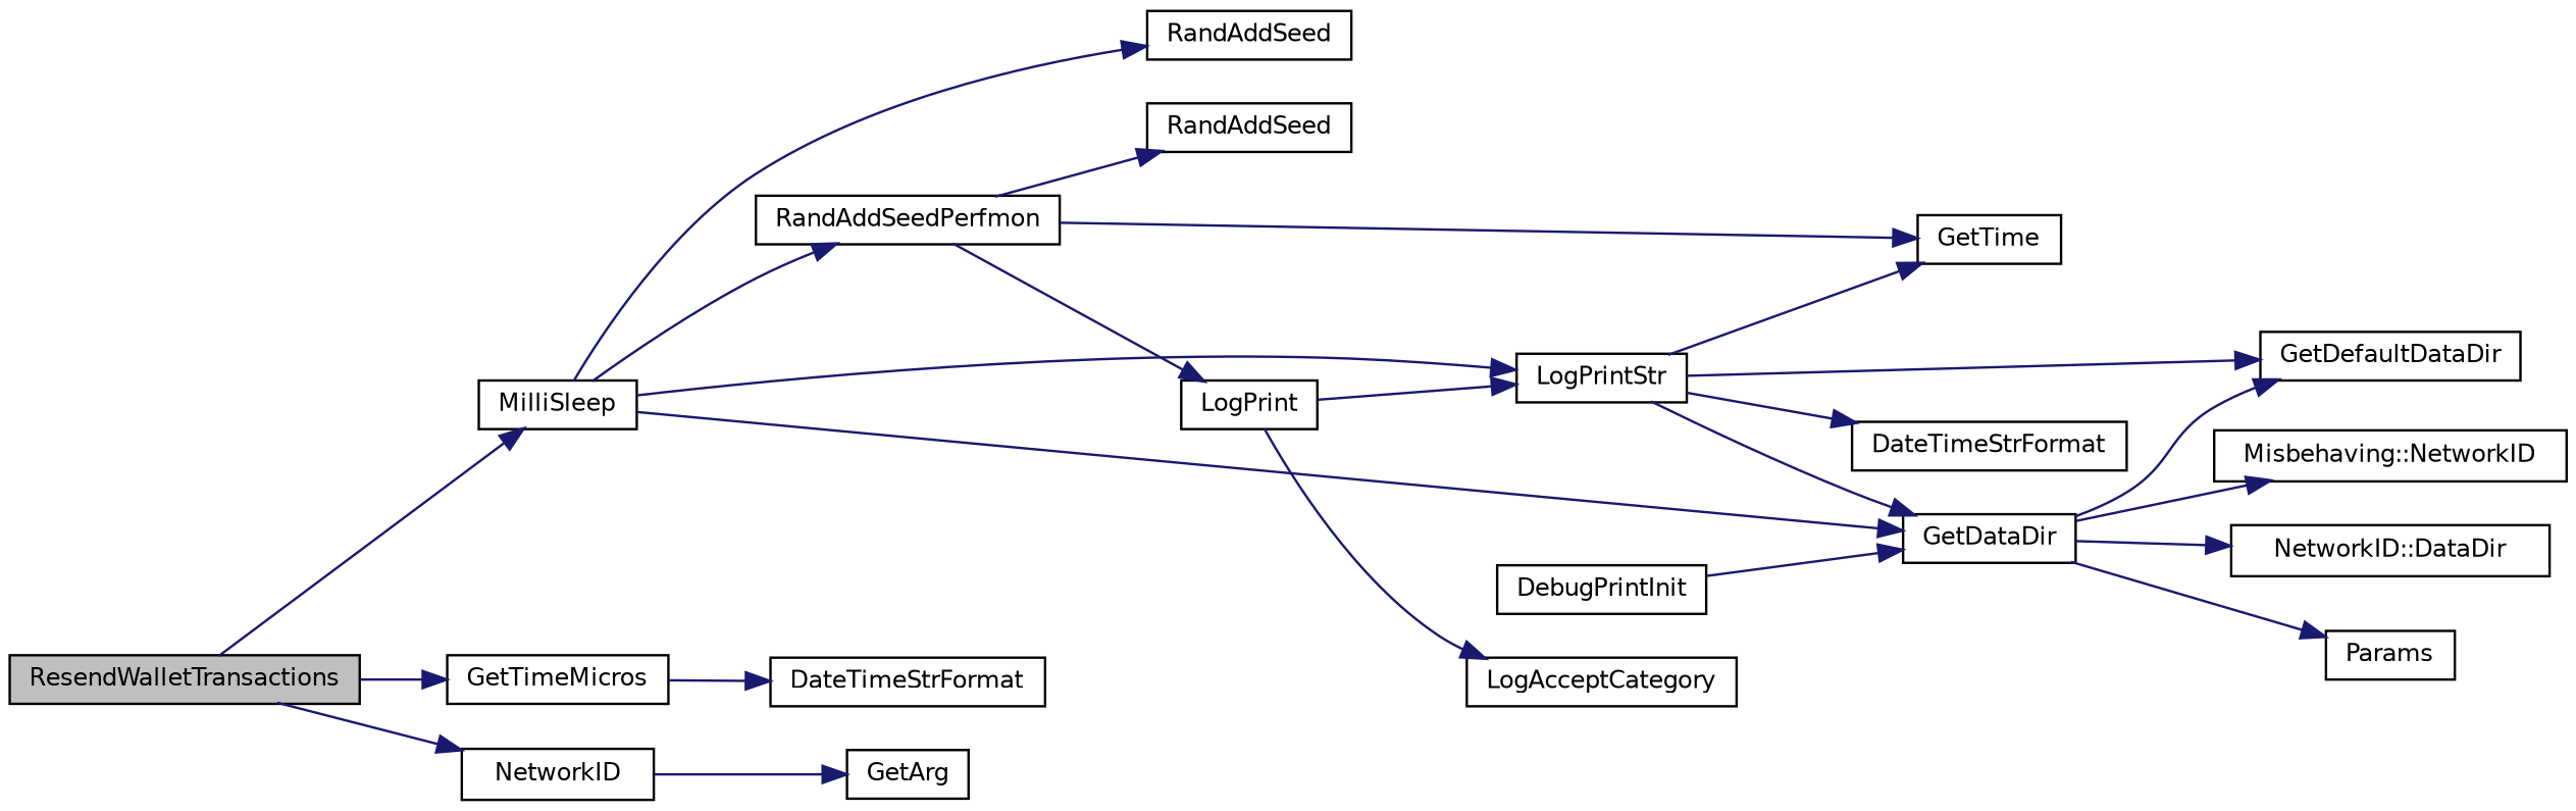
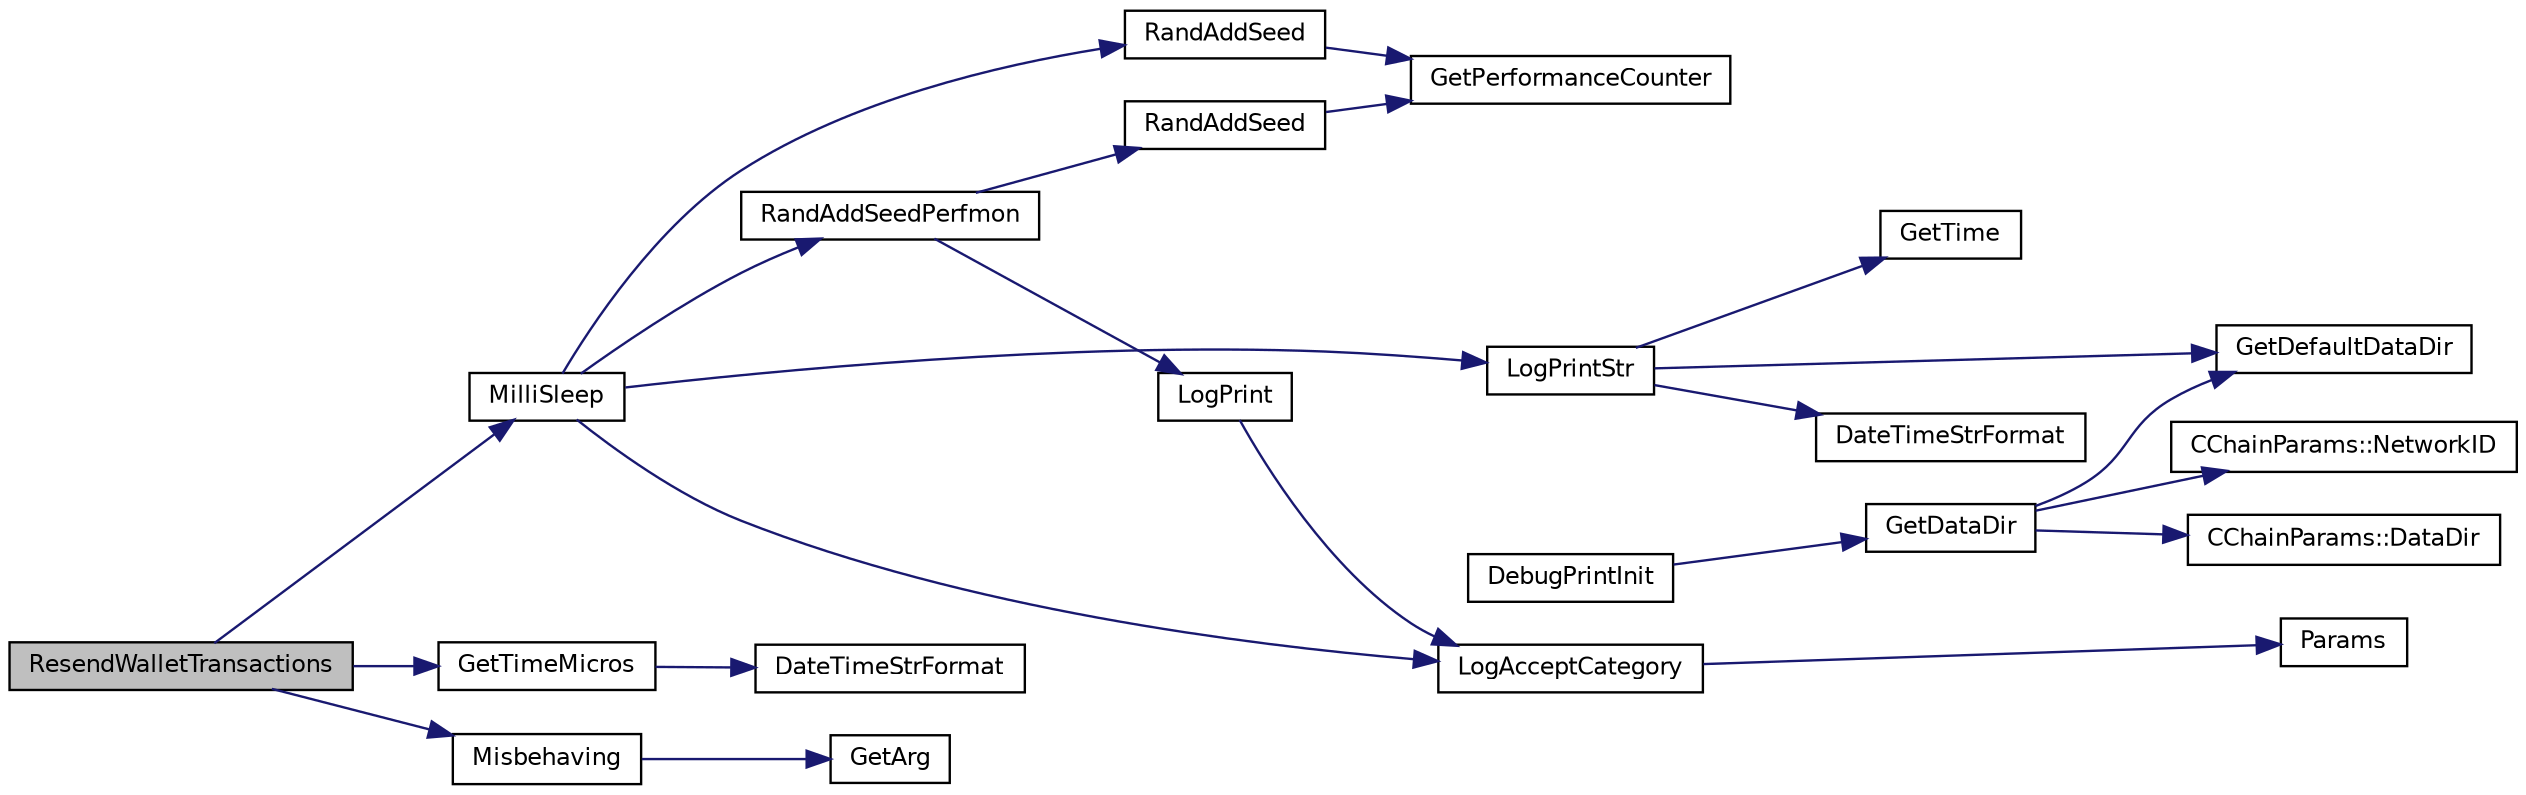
  digraph {
    rankdir=LR
    node [color=black fillcolor=white fontname=Helvetica fontsize=10 shape=record style=filled]
    edge [color=midnightblue fontname=Helvetica fontsize=10 labelfontname=Helvetica labelfontsize=10 style=solid]
    n1 [fillcolor=grey75 fontcolor=black height=0.2 label=ResendWalletTransactions width=0.4]
    n2 [height=0.2 label=MilliSleep width=0.4]
    n3 [height=0.2 label=GetTimeMicros width=0.4]
-   n4 [height=0.2 label=NetworkID width=0.4]
+   n4 [height=0.2 label=Misbehaving width=0.4]
    n5 [height=0.2 label=RandAddSeed width=0.4]
    n6 [height=0.2 label=RandAddSeedPerfmon width=0.4]
    n7 [height=0.2 label=LogAcceptCategory width=0.4]
    n8 [height=0.2 label=LogPrintStr width=0.4]
    n9 [height=0.2 label=DateTimeStrFormat width=0.4]
    n10 [height=0.2 label=GetArg width=0.4]
+   n11 [height=0.2 label=GetPerformanceCounter width=0.4]
    n12 [height=0.2 label=RandAddSeed width=0.4]
    n13 [height=0.2 label=GetTime width=0.4]
    n14 [height=0.2 label=LogPrint width=0.4]
    n15 [height=0.2 label=GetDataDir width=0.4]
    n16 [height=0.2 label=DateTimeStrFormat width=0.4]
    n17 [height=0.2 label=GetDefaultDataDir width=0.4]
    n18 [height=0.2 label=DebugPrintInit width=0.4]
    n19 [height=0.2 label=Params width=0.4]
-   n20 [height=0.2 label="Misbehaving::NetworkID" width=0.4]
-   n21 [height=0.2 label="NetworkID::DataDir" width=0.4]
+   n20 [height=0.2 label="CChainParams::NetworkID" width=0.4]
+   n21 [height=0.2 label="CChainParams::DataDir" width=0.4]
    n1 -> n2
    n1 -> n3
    n1 -> n4
    n2 -> n5
    n2 -> n6
-   n2 -> n15
+   n2 -> n7
    n2 -> n8
    n3 -> n9
    n4 -> n10
+   n5 -> n11
    n6 -> n12
-   n6 -> n13
    n6 -> n14
    n8 -> n13
-   n8 -> n15
    n8 -> n16
    n8 -> n17
+   n12 -> n11
    n14 -> n7
-   n14 -> n8
    n15 -> n17
-   n15 -> n19
+   n7 -> n19
    n15 -> n20
    n15 -> n21
    n18 -> n15
  }
